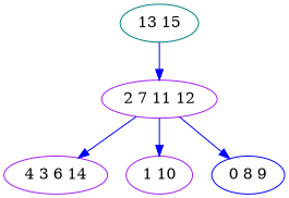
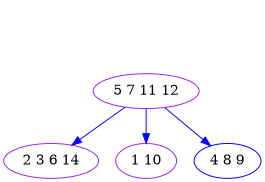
  digraph {
    node [color=purple]
    edge [color=blue]
-   n1 [color=teal label="13 15"]
-   n2 [label="2 7 11 12"]
-   n3 [label="4 3 6 14"]
+   n2 [label="5 7 11 12"]
+   n3 [label="2 3 6 14"]
    n4 [label="1 10"]
-   n5 [color=blue label="0 8 9"]
-   n1 -> n2
+   n5 [color=blue label="4 8 9"]
    n2 -> n3
    n2 -> n4
    n2 -> n5
  }
